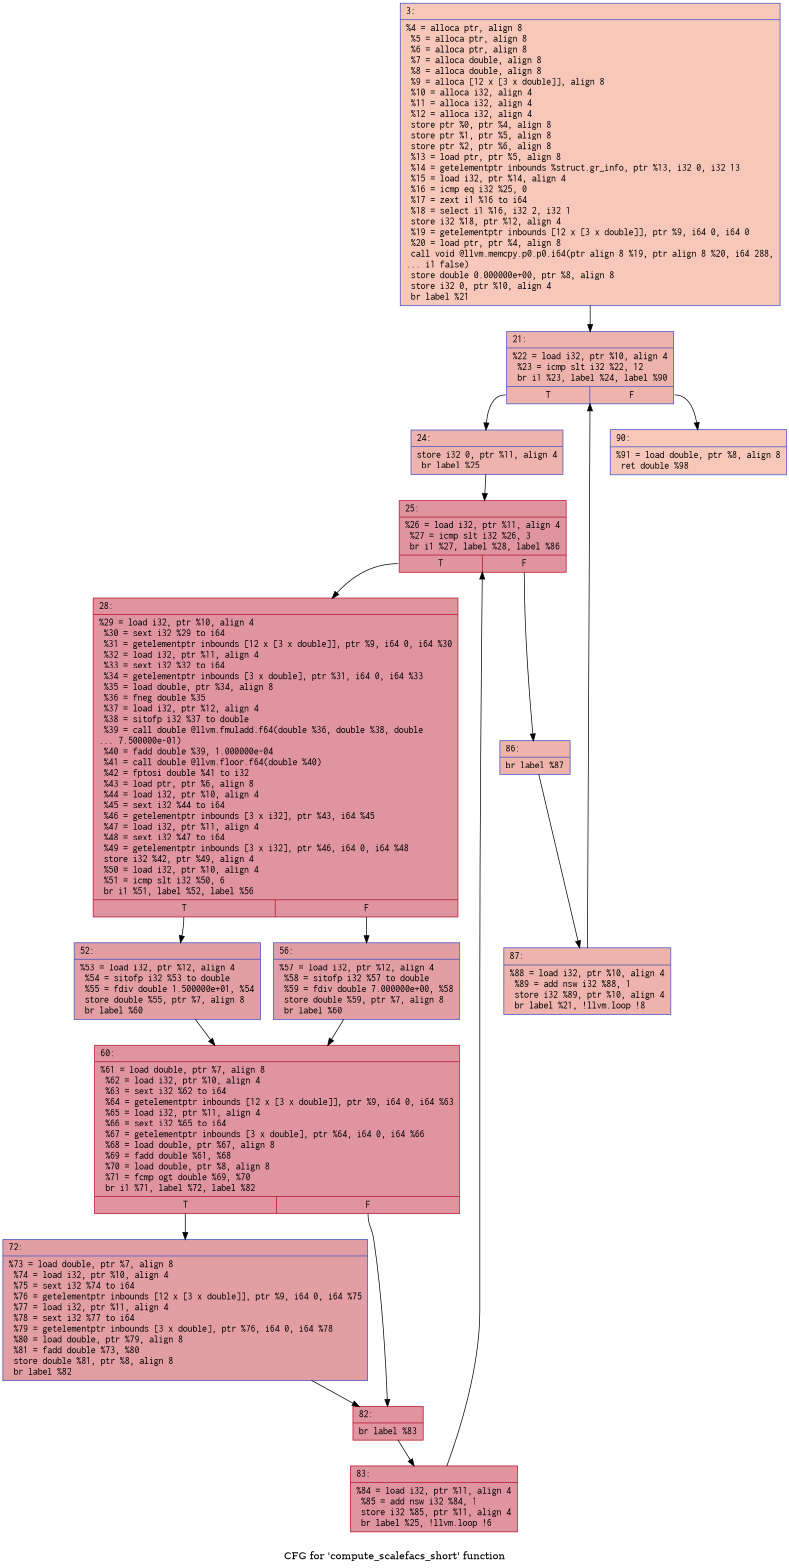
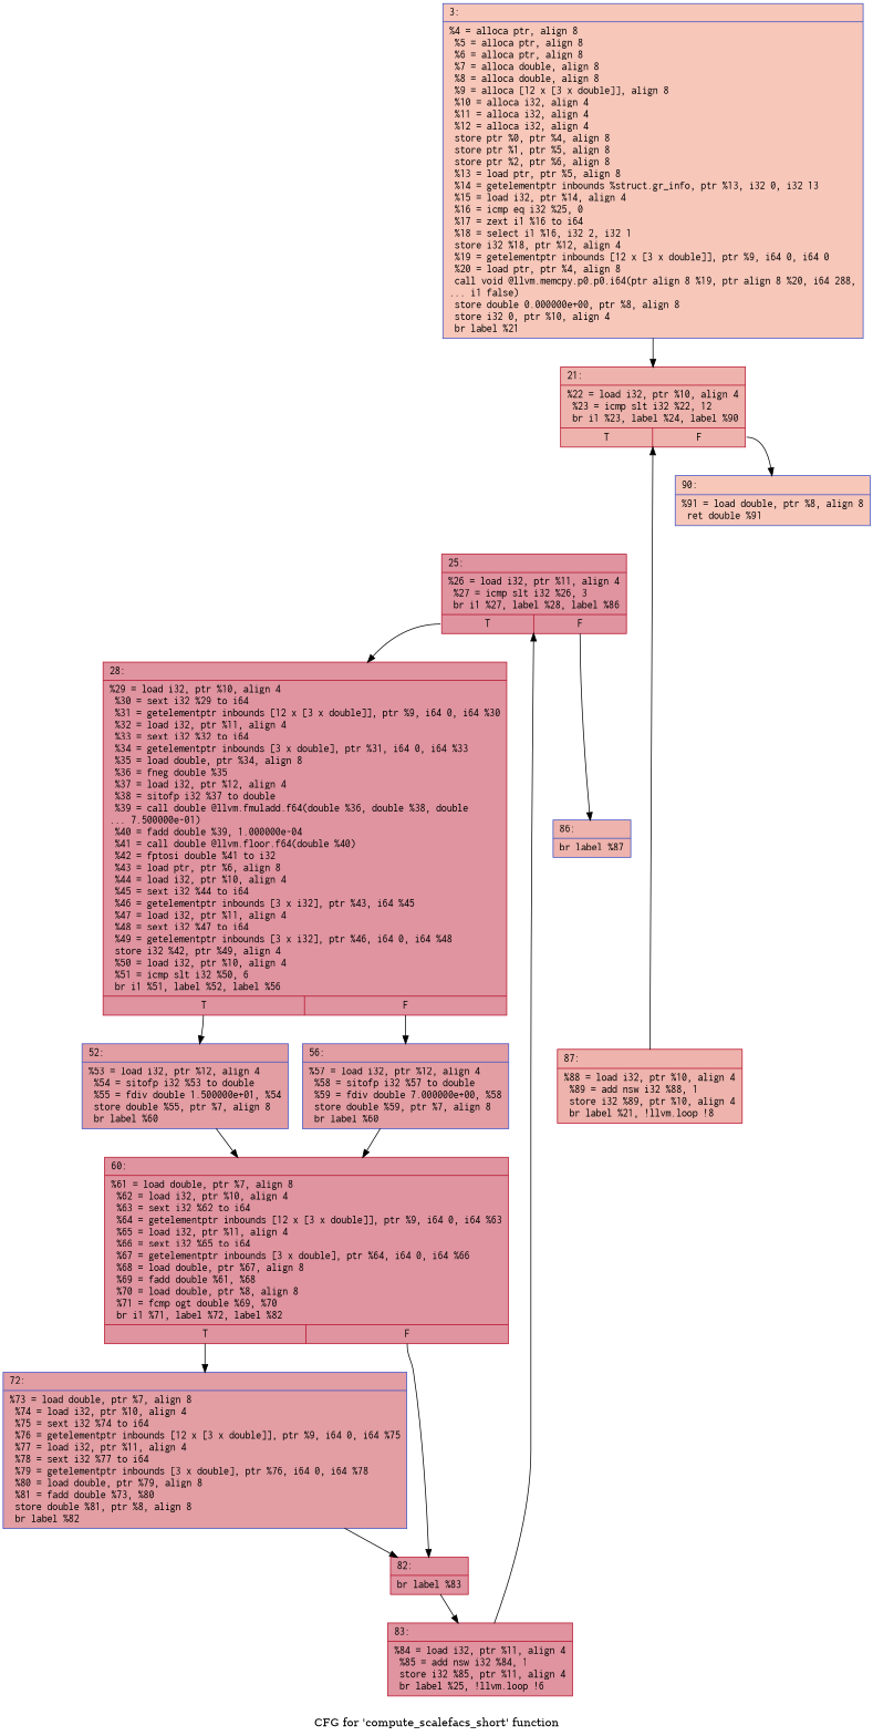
  digraph {
    label="CFG for 'compute_scalefacs_short' function"
    node [color="#3d50c3ff" fillcolor="#b70d2870" fontname=Courier shape=record style=filled]
    n1 [fillcolor="#ec7f6370" label="{3:\l|  %4 = alloca ptr, align 8\l  %5 = alloca ptr, align 8\l  %6 = alloca ptr, align 8\l  %7 = alloca double, align 8\l  %8 = alloca double, align 8\l  %9 = alloca [12 x [3 x double]], align 8\l  %10 = alloca i32, align 4\l  %11 = alloca i32, align 4\l  %12 = alloca i32, align 4\l  store ptr %0, ptr %4, align 8\l  store ptr %1, ptr %5, align 8\l  store ptr %2, ptr %6, align 8\l  %13 = load ptr, ptr %5, align 8\l  %14 = getelementptr inbounds %struct.gr_info, ptr %13, i32 0, i32 13\l  %15 = load i32, ptr %14, align 4\l  %16 = icmp eq i32 %25, 0\l  %17 = zext i1 %16 to i64\l  %18 = select i1 %16, i32 2, i32 1\l  store i32 %18, ptr %12, align 4\l  %19 = getelementptr inbounds [12 x [3 x double]], ptr %9, i64 0, i64 0\l  %20 = load ptr, ptr %4, align 8\l  call void @llvm.memcpy.p0.p0.i64(ptr align 8 %19, ptr align 8 %20, i64 288,\l... i1 false)\l  store double 0.000000e+00, ptr %8, align 8\l  store i32 0, ptr %10, align 4\l  br label %21\l}"]
-   n2 [fillcolor="#d6524470" label="{21:\l|  %22 = load i32, ptr %10, align 4\l  %23 = icmp slt i32 %22, 12\l  br i1 %23, label %24, label %90\l|{<s0>T|<s1>F}}"]
-   n3 [fillcolor="#d6524470" label="{24:\l|  store i32 0, ptr %11, align 4\l  br label %25\l}"]
-   n4 [fillcolor="#ec7f6370" label="{90:\l|  %91 = load double, ptr %8, align 8\l  ret double %98\l}"]
+   n2 [color="#b70d28ff" fillcolor="#d6524470" label="{21:\l|  %22 = load i32, ptr %10, align 4\l  %23 = icmp slt i32 %22, 12\l  br i1 %23, label %24, label %90\l|{<s0>T|<s1>F}}"]
+   n4 [fillcolor="#ec7f6370" label="{90:\l|  %91 = load double, ptr %8, align 8\l  ret double %91\l}"]
    n5 [color="#b70d28ff" label="{25:\l|  %26 = load i32, ptr %11, align 4\l  %27 = icmp slt i32 %26, 3\l  br i1 %27, label %28, label %86\l|{<s0>T|<s1>F}}"]
    n6 [color="#b70d28ff" label="{28:\l|  %29 = load i32, ptr %10, align 4\l  %30 = sext i32 %29 to i64\l  %31 = getelementptr inbounds [12 x [3 x double]], ptr %9, i64 0, i64 %30\l  %32 = load i32, ptr %11, align 4\l  %33 = sext i32 %32 to i64\l  %34 = getelementptr inbounds [3 x double], ptr %31, i64 0, i64 %33\l  %35 = load double, ptr %34, align 8\l  %36 = fneg double %35\l  %37 = load i32, ptr %12, align 4\l  %38 = sitofp i32 %37 to double\l  %39 = call double @llvm.fmuladd.f64(double %36, double %38, double\l... 7.500000e-01)\l  %40 = fadd double %39, 1.000000e-04\l  %41 = call double @llvm.floor.f64(double %40)\l  %42 = fptosi double %41 to i32\l  %43 = load ptr, ptr %6, align 8\l  %44 = load i32, ptr %10, align 4\l  %45 = sext i32 %44 to i64\l  %46 = getelementptr inbounds [3 x i32], ptr %43, i64 %45\l  %47 = load i32, ptr %11, align 4\l  %48 = sext i32 %47 to i64\l  %49 = getelementptr inbounds [3 x i32], ptr %46, i64 0, i64 %48\l  store i32 %42, ptr %49, align 4\l  %50 = load i32, ptr %10, align 4\l  %51 = icmp slt i32 %50, 6\l  br i1 %51, label %52, label %56\l|{<s0>T|<s1>F}}"]
    n7 [fillcolor="#d6524470" label="{86:\l|  br label %87\l}"]
    n8 [fillcolor="#be242e70" label="{52:\l|  %53 = load i32, ptr %12, align 4\l  %54 = sitofp i32 %53 to double\l  %55 = fdiv double 1.500000e+01, %54\l  store double %55, ptr %7, align 8\l  br label %60\l}"]
    n9 [fillcolor="#be242e70" label="{56:\l|  %57 = load i32, ptr %12, align 4\l  %58 = sitofp i32 %57 to double\l  %59 = fdiv double 7.000000e+00, %58\l  store double %59, ptr %7, align 8\l  br label %60\l}"]
-   n10 [fillcolor="#d6524470" label="{87:\l|  %88 = load i32, ptr %10, align 4\l  %89 = add nsw i32 %88, 1\l  store i32 %89, ptr %10, align 4\l  br label %21, !llvm.loop !8\l}"]
+   n10 [color="#b70d28ff" fillcolor="#d6524470" label="{87:\l|  %88 = load i32, ptr %10, align 4\l  %89 = add nsw i32 %88, 1\l  store i32 %89, ptr %10, align 4\l  br label %21, !llvm.loop !8\l}"]
    n11 [color="#b70d28ff" label="{60:\l|  %61 = load double, ptr %7, align 8\l  %62 = load i32, ptr %10, align 4\l  %63 = sext i32 %62 to i64\l  %64 = getelementptr inbounds [12 x [3 x double]], ptr %9, i64 0, i64 %63\l  %65 = load i32, ptr %11, align 4\l  %66 = sext i32 %65 to i64\l  %67 = getelementptr inbounds [3 x double], ptr %64, i64 0, i64 %66\l  %68 = load double, ptr %67, align 8\l  %69 = fadd double %61, %68\l  %70 = load double, ptr %8, align 8\l  %71 = fcmp ogt double %69, %70\l  br i1 %71, label %72, label %82\l|{<s0>T|<s1>F}}"]
    n12 [fillcolor="#be242e70" label="{72:\l|  %73 = load double, ptr %7, align 8\l  %74 = load i32, ptr %10, align 4\l  %75 = sext i32 %74 to i64\l  %76 = getelementptr inbounds [12 x [3 x double]], ptr %9, i64 0, i64 %75\l  %77 = load i32, ptr %11, align 4\l  %78 = sext i32 %77 to i64\l  %79 = getelementptr inbounds [3 x double], ptr %76, i64 0, i64 %78\l  %80 = load double, ptr %79, align 8\l  %81 = fadd double %73, %80\l  store double %81, ptr %8, align 8\l  br label %82\l}"]
    n13 [color="#b70d28ff" label="{82:\l|  br label %83\l}"]
    n14 [color="#b70d28ff" label="{83:\l|  %84 = load i32, ptr %11, align 4\l  %85 = add nsw i32 %84, 1\l  store i32 %85, ptr %11, align 4\l  br label %25, !llvm.loop !6\l}"]
    n1 -> n2
-   n2 -> n3 [tailport=s0]
    n2 -> n4 [tailport=s1]
-   n3 -> n5
    n5 -> n6 [tailport=s0]
    n5 -> n7 [tailport=s1]
    n6 -> n8 [tailport=s0]
    n6 -> n9 [tailport=s1]
-   n7 -> n10
    n8 -> n11
    n9 -> n11
    n10 -> n2
    n11 -> n12 [tailport=s0]
    n11 -> n13 [tailport=s1]
    n12 -> n13
    n13 -> n14
    n14 -> n5
  }
